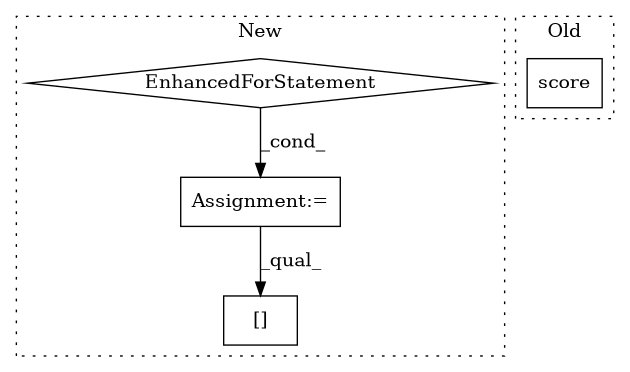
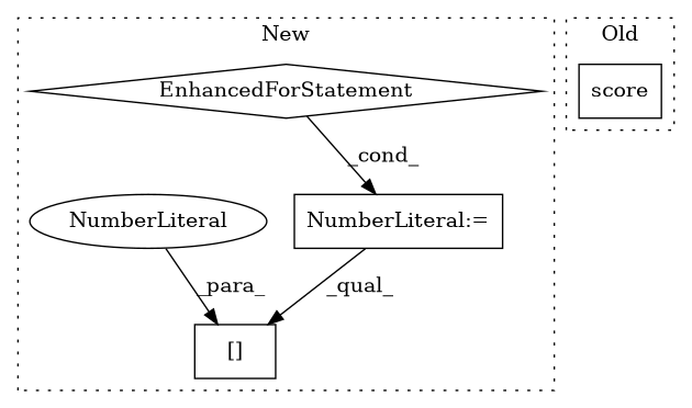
  digraph {
    node [l="82,2" s="3853,3952" shape=box]
    n1 [a=70 label=EnhancedForStatement shape=diamond]
-   n2 [a=7 label="Assignment:="]
+   n2 [a=7 label="NumberLiteral:="]
    n3 [a=2 l="22,1" label="[]" s="4039,4062"]
+   n4 [a=34 l=1 label=NumberLiteral s=4061 shape=ellipse]
    n5 [a=32 l="6,1" label=score s="3584,3622"]
    subgraph cluster_1 {
      label=New
      style=dotted
      n1
      n2
      n3
+     n4
    }
    subgraph cluster_2 {
      label=Old
      style=dotted
      n5
    }
    n1 -> n2 [label=_cond_]
    n2 -> n3 [label=_qual_]
+   n4 -> n3 [label=_para_]
  }
